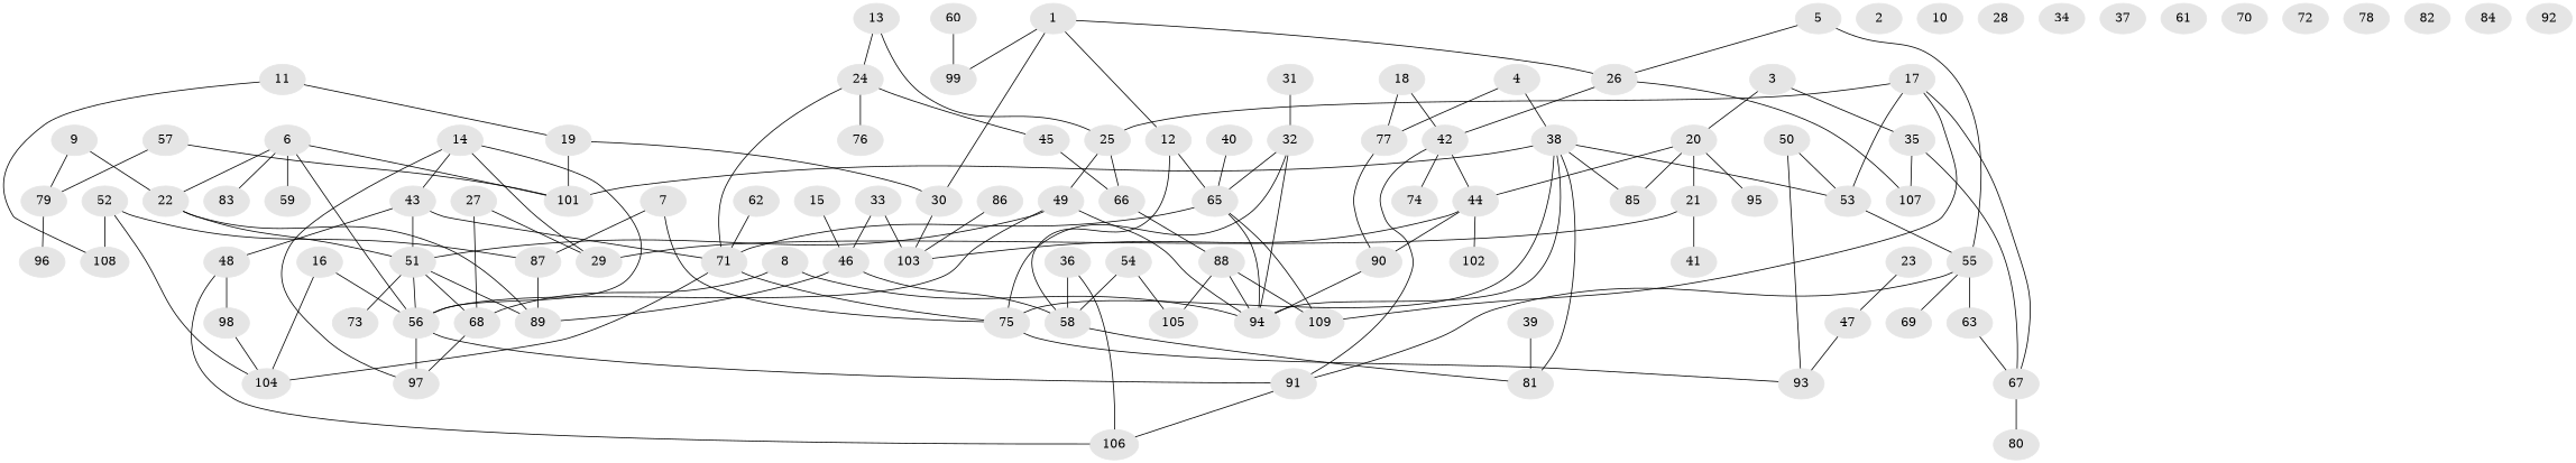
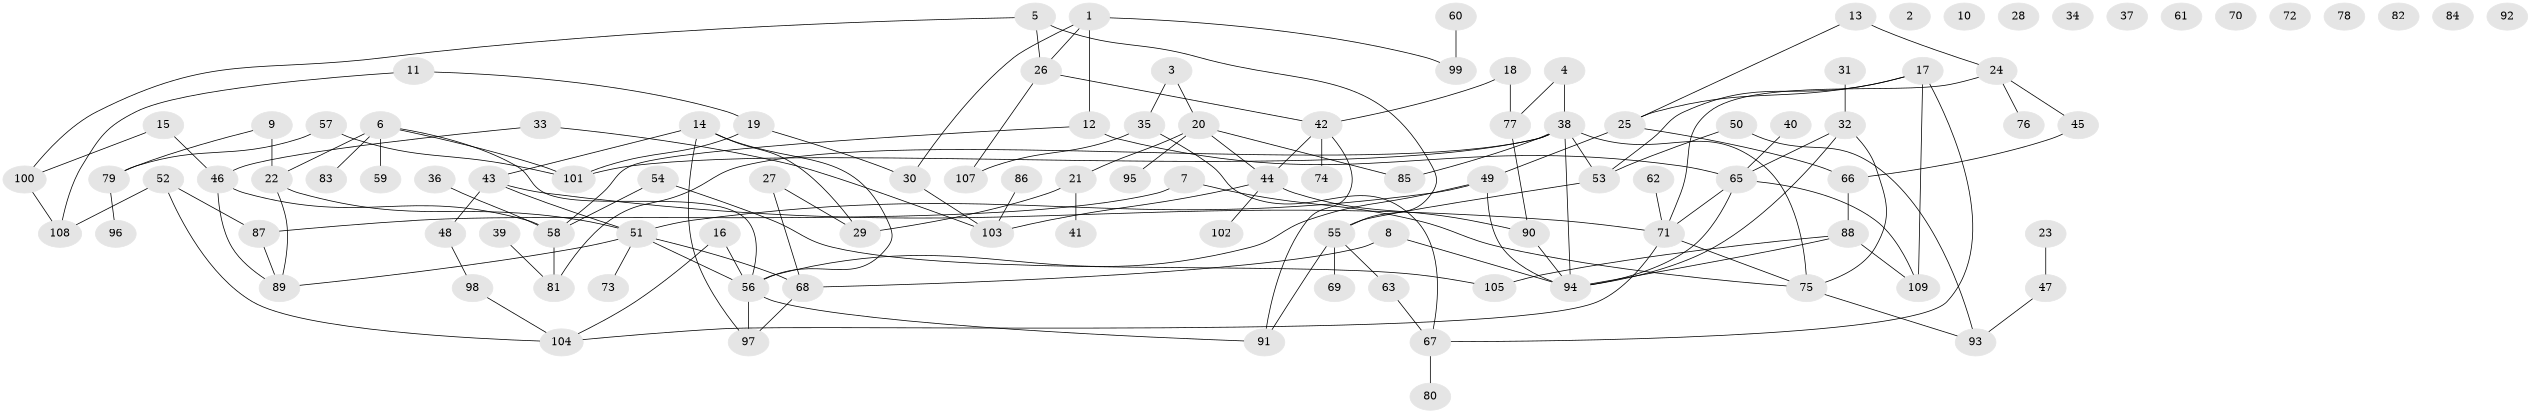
  graph {
    node [color=gray90 style=filled]
    1
    12
    26
    30
    99
    58
    65
    42
    107
    103
    2
    3
    20
    35
    21
    44
    85
    95
    67
    4
    38
    77
    101
    75
    94
    53
    81
    90
    5
    55
+   100
    91
    63
    69
    108
    6
    22
    56
    59
    83
    51
    89
    97
    7
    87
    93
    8
    68
    9
    79
    96
    10
    11
    19
    109
    71
    13
    24
    25
    45
    76
    49
    66
    14
    29
    43
    48
    15
    46
    16
    104
    17
    80
    18
    74
    41
    102
    73
    23
    47
    88
    27
    28
    31
    32
    33
    34
    36
-   106
    37
    39
    40
    98
    50
    52
    54
    105
    57
    60
    61
    62
    70
    72
    78
    82
    84
    86
    92
    1 -- 12
    1 -- 26
    1 -- 30
    1 -- 99
    12 -- 58
    12 -- 65
    26 -- 42
    26 -- 107
    30 -- 103
    58 -- 81
    65 -- 94
    65 -- 109
    65 -- 71
    42 -- 44
    42 -- 91
    42 -- 74
    3 -- 20
    3 -- 35
    20 -- 21
    20 -- 44
    20 -- 85
    20 -- 95
    35 -- 107
    35 -- 67
    21 -- 29
    21 -- 41
    44 -- 103
    44 -- 90
    44 -- 102
    67 -- 80
    4 -- 38
    4 -- 77
    38 -- 85
    38 -- 101
    38 -- 75
    38 -- 94
    38 -- 53
    38 -- 81
    77 -- 90
    75 -- 93
    53 -- 55
    90 -- 94
    5 -- 26
    5 -- 55
+   5 -- 100
    55 -- 91
    55 -- 63
    55 -- 69
-   91 -- 106
+   100 -- 108
    63 -- 67
    6 -- 101
    6 -- 22
    6 -- 56
    6 -- 59
    6 -- 83
    22 -- 51
    22 -- 89
    56 -- 91
    56 -- 97
    51 -- 56
    51 -- 89
    51 -- 68
    51 -- 73
    7 -- 75
    7 -- 87
    87 -- 89
    8 -- 94
    8 -- 68
    68 -- 97
    9 -- 22
    9 -- 79
    79 -- 96
    11 -- 108
    11 -- 19
    19 -- 30
    19 -- 101
    71 -- 75
    71 -- 104
    13 -- 24
    13 -- 25
    24 -- 71
    24 -- 45
    24 -- 76
    25 -- 49
    25 -- 66
    45 -- 66
    49 -- 94
    49 -- 56
    49 -- 51
    66 -- 88
    14 -- 56
    14 -- 97
    14 -- 29
    14 -- 43
    43 -- 51
    43 -- 71
    43 -- 48
-   48 -- 106
    48 -- 98
+   15 -- 100
    15 -- 46
    46 -- 58
    46 -- 89
    16 -- 56
    16 -- 104
    17 -- 67
    17 -- 53
    17 -- 109
    17 -- 25
    18 -- 42
    18 -- 77
    23 -- 47
    47 -- 93
    88 -- 94
    88 -- 109
    88 -- 105
    27 -- 68
    27 -- 29
    31 -- 32
    32 -- 65
    32 -- 75
    32 -- 94
    33 -- 103
    33 -- 46
    36 -- 58
-   36 -- 106
    39 -- 81
    40 -- 65
    98 -- 104
    50 -- 53
    50 -- 93
    52 -- 108
    52 -- 87
    52 -- 104
    54 -- 58
    54 -- 105
    57 -- 101
    57 -- 79
    60 -- 99
    62 -- 71
    86 -- 103
  }
